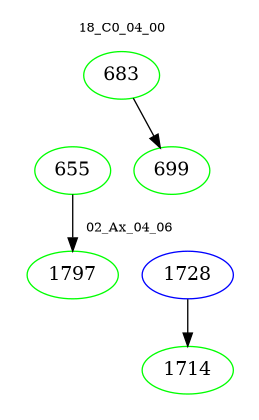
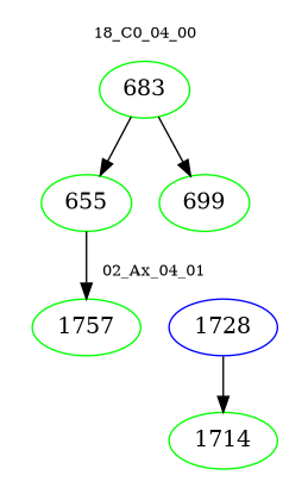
  digraph {
    node [color=green]
    edge [color=black]
    n1 [color=blue label=1728]
    n2 [label=1714]
-   n3 [label=1797]
+   n3 [label=1757]
    n4 [label=683]
    n5 [label=655]
    n6 [label=699]
    subgraph cluster_1 {
      color=white
      fontsize=10
-     label="02_Ax_04_06"
+     label="02_Ax_04_01"
      n1
      n2
      n3
    }
    subgraph cluster_2 {
      color=white
      fontsize=10
      label="18_C0_04_00"
      n4
      n5
      n6
    }
    n1 -> n2
+   n4 -> n5
    n4 -> n6
    n5 -> n3
  }
